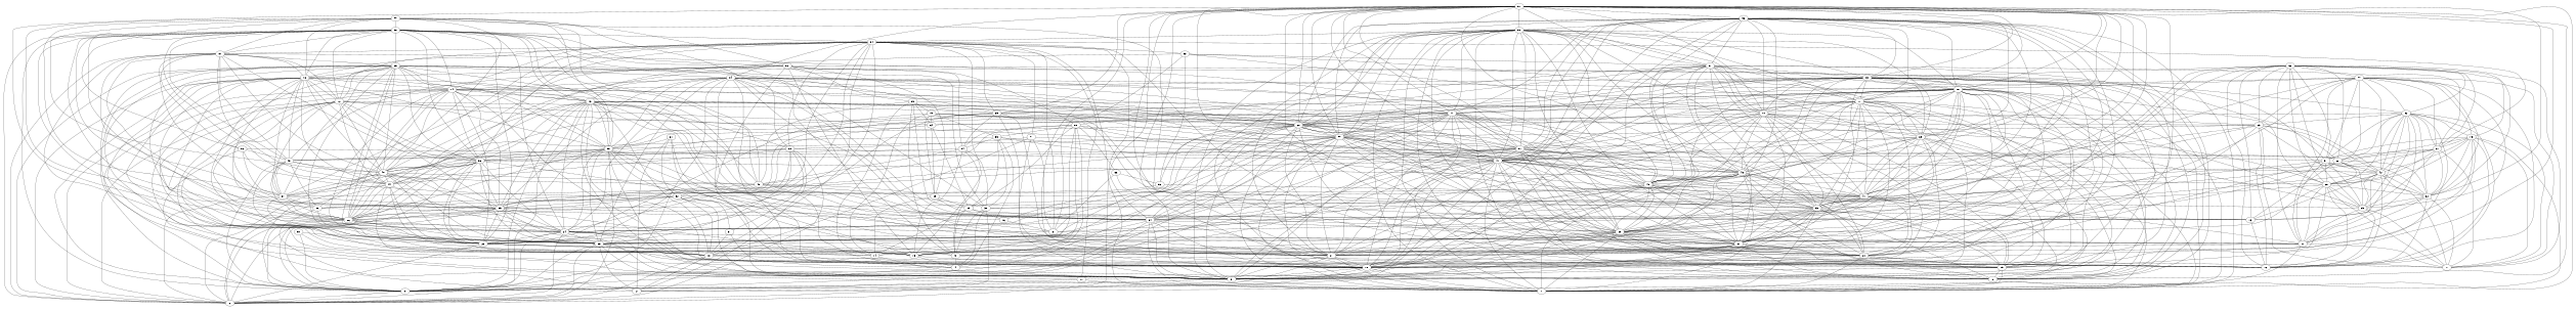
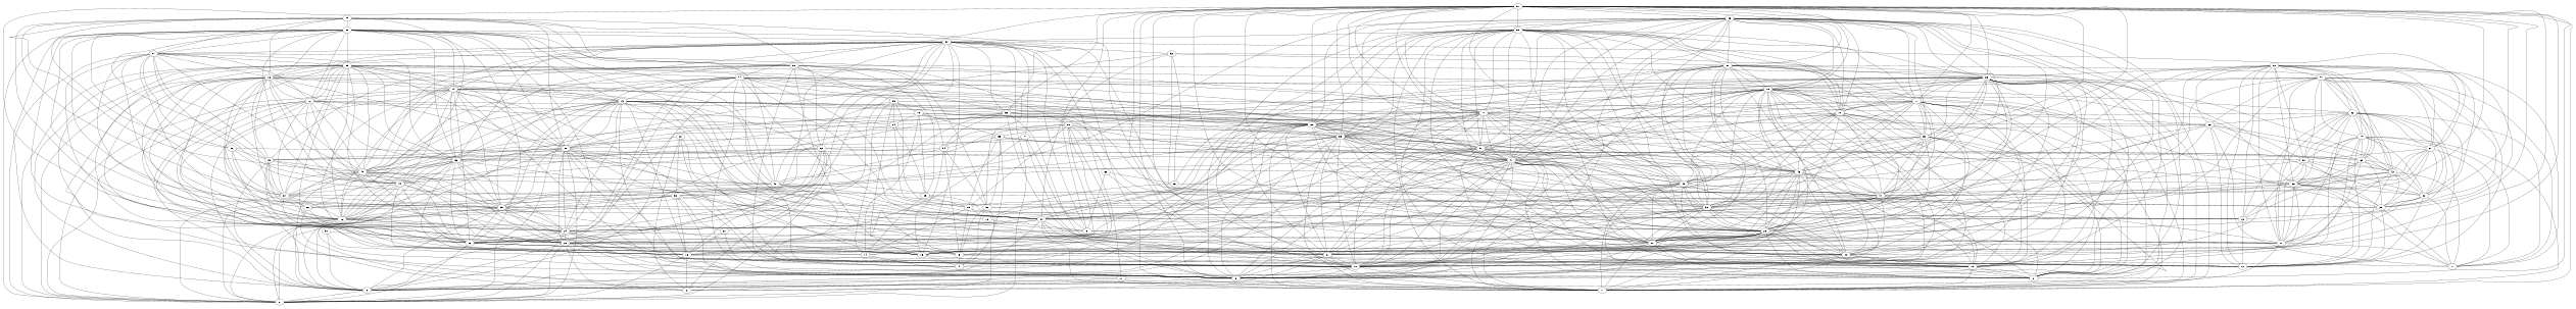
  digraph {
    rankdir=BT
    edge [arrowhead=both]
    0
    19
    20
    27
    28
    33
    41
    45
    46
    47
    56
    69
    70
    77
    78
    83
    91
    95
    96
    97
    82
    57
    60
    99
    94
    59
    71
    38
    34
    84
    42
    67
    92
    80
    53
    87
    72
    86
    65
    68
    73
    76
    58
    98
    74
    85
    93
    88
    79
    63
    75
    51
    62
    35
    55
    90
    66
    81
    61
    1
    5
    17
    25
    32
    30
    22
    29
    54
    89
    24
    52
    40
    36
    44
    26
    48
    37
    64
    39
    2
    11
    18
    23
    31
    49
    50
    3
    16
    4
    15
    6
    8
    9
    10
    21
    14
    7
    12
    13
    0 -> 19
    0 -> 20
    0 -> 27
    0 -> 28
    0 -> 33
    0 -> 41
    0 -> 45
    0 -> 46
    0 -> 47
    0 -> 56
    0 -> 69
    0 -> 70
    0 -> 77
    0 -> 78
    0 -> 83
    0 -> 91
    0 -> 95
    0 -> 96
    0 -> 97
    19 -> 20
    19 -> 27
    19 -> 28
    19 -> 33
    19 -> 41
    19 -> 45
    19 -> 46
    19 -> 47
    19 -> 69
    19 -> 70
    19 -> 77
    19 -> 78
    19 -> 83
    19 -> 91
    19 -> 95
    19 -> 96
    19 -> 97
    19 -> 82
    19 -> 57
    20 -> 27
    20 -> 28
    20 -> 33
    20 -> 41
    20 -> 45
    20 -> 46
    20 -> 47
    20 -> 69
    20 -> 77
    20 -> 78
    20 -> 83
    20 -> 91
    20 -> 96
    20 -> 97
    20 -> 57
    20 -> 60
    20 -> 99
    27 -> 28
    27 -> 33
    27 -> 41
    27 -> 45
    27 -> 46
    27 -> 47
    27 -> 69
    27 -> 70
    27 -> 78
    27 -> 83
    27 -> 91
    27 -> 95
    27 -> 96
    27 -> 97
    27 -> 60
    27 -> 94
    27 -> 59
    27 -> 71
    28 -> 33
    28 -> 41
    28 -> 45
    28 -> 46
    28 -> 47
    28 -> 69
    28 -> 70
    28 -> 77
    28 -> 83
    28 -> 91
    28 -> 95
    28 -> 96
    28 -> 97
    28 -> 57
    28 -> 60
    28 -> 59
    28 -> 71
    28 -> 38
    28 -> 34
    28 -> 84
    33 -> 41
    33 -> 45
    33 -> 46
    33 -> 47
    33 -> 69
    33 -> 70
    33 -> 77
    33 -> 78
    33 -> 91
    33 -> 95
    33 -> 96
    33 -> 97
    33 -> 57
    33 -> 60
    33 -> 59
    33 -> 71
    33 -> 42
    41 -> 45
    41 -> 46
    41 -> 47
    41 -> 69
    41 -> 70
    41 -> 77
    41 -> 78
    41 -> 83
    41 -> 95
    41 -> 96
    41 -> 97
    41 -> 67
    41 -> 92
    41 -> 80
    41 -> 53
    45 -> 46
    45 -> 47
    45 -> 69
    45 -> 70
    45 -> 77
    45 -> 78
    45 -> 83
    45 -> 91
    45 -> 96
    45 -> 97
    45 -> 57
    45 -> 60
    45 -> 59
    45 -> 71
    45 -> 87
    46 -> 47
    46 -> 69
    46 -> 70
    46 -> 77
    46 -> 78
    46 -> 83
    46 -> 91
    46 -> 95
    46 -> 97
    46 -> 57
    46 -> 60
    46 -> 59
    46 -> 71
    46 -> 72
    47 -> 69
    47 -> 70
    47 -> 77
    47 -> 78
    47 -> 83
    47 -> 91
    47 -> 95
    47 -> 96
    47 -> 97
    47 -> 57
    47 -> 60
    47 -> 59
    47 -> 71
    47 -> 84
    47 -> 86
    47 -> 65
    56 -> 57
    56 -> 94
    56 -> 87
    56 -> 72
    56 -> 68
    56 -> 73
    56 -> 76
    56 -> 58
    56 -> 98
    56 -> 74
    56 -> 85
    69 -> 70
    69 -> 77
    69 -> 78
    69 -> 83
    69 -> 91
    69 -> 95
    69 -> 96
    69 -> 97
    70 -> 77
    70 -> 78
    70 -> 83
    70 -> 91
    70 -> 95
    70 -> 96
    70 -> 97
    70 -> 93
    77 -> 78
    77 -> 83
    77 -> 91
    77 -> 95
    77 -> 96
    77 -> 97
    78 -> 83
    78 -> 91
    78 -> 95
    78 -> 96
    78 -> 97
    78 -> 84
    78 -> 88
    83 -> 91
    83 -> 95
    83 -> 96
    83 -> 97
    83 -> 92
    91 -> 95
    91 -> 96
    91 -> 97
    91 -> 93
    95 -> 20
    95 -> 96
    95 -> 97
    96 -> 97
    82 -> 92
    82 -> 85
    82 -> 88
    57 -> 69
    57 -> 70
    57 -> 78
    57 -> 83
    57 -> 95
    57 -> 96
    57 -> 97
    57 -> 60
    57 -> 59
    57 -> 71
    57 -> 84
    57 -> 73
    60 -> 70
    60 -> 77
    60 -> 78
    60 -> 83
    60 -> 95
    60 -> 96
    60 -> 97
    60 -> 71
    60 -> 84
    60 -> 65
    60 -> 73
    60 -> 74
    60 -> 79
    94 -> 95
    94 -> 98
    59 -> 77
    59 -> 78
    59 -> 83
    59 -> 95
    59 -> 96
    59 -> 97
    59 -> 60
    59 -> 71
    59 -> 84
    59 -> 73
    59 -> 74
    59 -> 85
    59 -> 63
    71 -> 77
    71 -> 78
    71 -> 83
    71 -> 95
    71 -> 96
    71 -> 97
    71 -> 84
    71 -> 73
    38 -> 56
    38 -> 78
    38 -> 82
    38 -> 42
    38 -> 67
    38 -> 92
    38 -> 65
    38 -> 75
    38 -> 51
    38 -> 62
    34 -> 47
    34 -> 78
    34 -> 97
    34 -> 57
    34 -> 60
    34 -> 59
    34 -> 71
    34 -> 84
    34 -> 92
    34 -> 73
    34 -> 58
    34 -> 74
    34 -> 85
    34 -> 35
    84 -> 97
    84 -> 85
    42 -> 83
    42 -> 82
    42 -> 67
    42 -> 88
    42 -> 63
    42 -> 75
    42 -> 51
    42 -> 62
    42 -> 55
    67 -> 91
    67 -> 82
    67 -> 94
    67 -> 92
    67 -> 88
    67 -> 75
    80 -> 91
    80 -> 90
    53 -> 91
    53 -> 93
    53 -> 66
    87 -> 99
    87 -> 94
    87 -> 98
    72 -> 94
    72 -> 87
    72 -> 76
    72 -> 98
    72 -> 74
    72 -> 85
    86 -> 99
    86 -> 87
    65 -> 97
    65 -> 94
    65 -> 72
    65 -> 85
    65 -> 88
    68 -> 99
    68 -> 94
    68 -> 73
    68 -> 81
    73 -> 84
    73 -> 76
    73 -> 98
    73 -> 74
    73 -> 85
    76 -> 99
    76 -> 94
    76 -> 87
    76 -> 98
    76 -> 85
    76 -> 90
    58 -> 60
    58 -> 99
    58 -> 59
    58 -> 71
    58 -> 84
    58 -> 73
    58 -> 76
    58 -> 98
    58 -> 74
    58 -> 85
    58 -> 61
    98 -> 99
    74 -> 83
    74 -> 94
    74 -> 84
    74 -> 76
    74 -> 98
    74 -> 85
    85 -> 87
    85 -> 98
    93 -> 94
    88 -> 92
    79 -> 89
    63 -> 82
    63 -> 92
    63 -> 88
    63 -> 79
    63 -> 89
    75 -> 82
    75 -> 92
    75 -> 88
    51 -> 82
    51 -> 67
    51 -> 92
    51 -> 88
    51 -> 75
    51 -> 55
    51 -> 90
    62 -> 82
    62 -> 92
    62 -> 68
    62 -> 88
    62 -> 63
    62 -> 75
    62 -> 81
    35 -> 56
    35 -> 59
    35 -> 84
    35 -> 87
    35 -> 72
    35 -> 65
    35 -> 73
    35 -> 76
    35 -> 58
    35 -> 98
    35 -> 74
    35 -> 51
    35 -> 52
    35 -> 48
    35 -> 37
    55 -> 80
    55 -> 79
    90 -> 99
    90 -> 98
    66 -> 80
    81 -> 94
    1 -> 82
    1 -> 38
    1 -> 42
    1 -> 67
    1 -> 92
    1 -> 88
    1 -> 63
    1 -> 75
    1 -> 5
    1 -> 17
    1 -> 25
    1 -> 32
    5 -> 80
    5 -> 58
    5 -> 98
    5 -> 63
    5 -> 51
    5 -> 30
    5 -> 22
    5 -> 29
    5 -> 54
    5 -> 89
    17 -> 41
    17 -> 82
    17 -> 59
    17 -> 38
    17 -> 42
    17 -> 92
    17 -> 88
    17 -> 75
    17 -> 51
    17 -> 25
    17 -> 32
    17 -> 24
    17 -> 52
    25 -> 77
    25 -> 82
    25 -> 38
    25 -> 42
    25 -> 67
    25 -> 92
    25 -> 80
    25 -> 93
    25 -> 88
    25 -> 51
    25 -> 62
    25 -> 32
    32 -> 97
    32 -> 82
    32 -> 38
    32 -> 42
    32 -> 67
    32 -> 92
    32 -> 88
    32 -> 63
    32 -> 75
    32 -> 51
    32 -> 62
    30 -> 41
    30 -> 98
    30 -> 88
    30 -> 55
    30 -> 90
    30 -> 54
    30 -> 40
    22 -> 56
    22 -> 78
    22 -> 94
    22 -> 87
    22 -> 65
    22 -> 76
    22 -> 98
    22 -> 74
    22 -> 85
    22 -> 79
    22 -> 35
    22 -> 24
    22 -> 36
    22 -> 44
    22 -> 26
    22 -> 48
    22 -> 37
    22 -> 64
    29 -> 80
    29 -> 63
    29 -> 55
    29 -> 89
    29 -> 64
    29 -> 39
    54 -> 80
    54 -> 65
    54 -> 55
    54 -> 90
    89 -> 90
    24 -> 56
    24 -> 60
    24 -> 94
    24 -> 59
    24 -> 34
    24 -> 84
    24 -> 72
    24 -> 73
    24 -> 76
    24 -> 58
    24 -> 98
    24 -> 85
    24 -> 35
    24 -> 44
    24 -> 26
    24 -> 48
    52 -> 67
    52 -> 86
    52 -> 68
    52 -> 61
    40 -> 99
    40 -> 80
    40 -> 76
    40 -> 98
    40 -> 54
    40 -> 89
    40 -> 48
    40 -> 49
    36 -> 96
    36 -> 99
    36 -> 87
    36 -> 52
    36 -> 37
    36 -> 49
    44 -> 56
    44 -> 71
    44 -> 87
    44 -> 72
    44 -> 65
    44 -> 68
    44 -> 76
    44 -> 98
    44 -> 74
    44 -> 93
    44 -> 48
    26 -> 56
    26 -> 97
    26 -> 99
    26 -> 94
    26 -> 87
    26 -> 72
    26 -> 73
    26 -> 58
    26 -> 98
    26 -> 74
    26 -> 85
    26 -> 35
    26 -> 90
    26 -> 52
    26 -> 40
    26 -> 44
    26 -> 48
    26 -> 37
    26 -> 49
    48 -> 56
    48 -> 99
    48 -> 94
    48 -> 87
    48 -> 72
    48 -> 73
    48 -> 76
    48 -> 58
    48 -> 74
    48 -> 85
    48 -> 55
    48 -> 90
    48 -> 49
    37 -> 47
    37 -> 56
    37 -> 99
    37 -> 94
    37 -> 72
    37 -> 86
    37 -> 76
    37 -> 98
    37 -> 85
    37 -> 44
    37 -> 48
    37 -> 49
    64 -> 82
-   64 -> 71
    64 -> 72
    64 -> 79
    64 -> 89
    39 -> 79
    39 -> 63
    39 -> 90
    39 -> 40
    39 -> 64
    2 -> 47
    2 -> 86
    2 -> 68
    2 -> 61
    2 -> 17
    2 -> 36
    2 -> 11
    2 -> 18
    2 -> 23
    11 -> 19
    11 -> 94
    11 -> 52
    18 -> 56
    18 -> 70
    18 -> 94
    18 -> 80
    18 -> 73
    18 -> 76
    18 -> 62
    18 -> 81
    18 -> 52
    18 -> 44
    18 -> 23
    18 -> 31
    18 -> 49
    23 -> 56
    23 -> 60
    23 -> 59
    23 -> 71
    23 -> 34
    23 -> 84
    23 -> 92
    23 -> 68
    23 -> 76
    23 -> 58
    23 -> 98
    23 -> 74
    23 -> 85
    23 -> 35
    23 -> 24
    23 -> 26
    23 -> 48
    23 -> 50
    31 -> 68
    31 -> 52
    49 -> 87
    49 -> 86
    49 -> 68
    49 -> 76
    49 -> 58
    49 -> 98
    49 -> 90
    49 -> 54
    3 -> 41
    3 -> 94
    3 -> 38
    3 -> 73
    3 -> 76
    3 -> 93
    3 -> 66
    3 -> 81
    3 -> 16
    16 -> 53
    16 -> 29
    16 -> 36
    4 -> 80
    4 -> 75
    4 -> 55
    4 -> 90
    4 -> 5
    4 -> 30
    4 -> 40
    4 -> 31
    4 -> 15
    15 -> 28
    15 -> 47
    15 -> 60
    15 -> 94
    15 -> 38
    15 -> 72
    15 -> 85
    15 -> 88
    15 -> 35
    15 -> 90
    15 -> 61
    15 -> 22
    15 -> 54
    15 -> 44
    6 -> 94
    6 -> 87
    6 -> 72
    6 -> 68
    6 -> 73
    6 -> 76
    6 -> 58
    6 -> 98
    6 -> 74
    6 -> 85
    6 -> 35
    6 -> 30
    6 -> 22
    6 -> 24
    6 -> 44
    6 -> 26
    6 -> 48
    6 -> 37
    6 -> 18
    6 -> 23
    6 -> 8
    8 -> 56
    8 -> 60
    8 -> 59
    8 -> 71
    8 -> 34
    8 -> 84
    8 -> 73
    8 -> 76
    8 -> 98
    8 -> 74
    8 -> 85
    8 -> 35
    8 -> 24
    8 -> 26
    8 -> 48
    8 -> 23
    8 -> 49
    8 -> 50
    8 -> 9
    8 -> 10
    8 -> 21
    9 -> 27
    9 -> 28
    9 -> 33
    9 -> 45
    9 -> 46
    9 -> 47
    9 -> 77
    9 -> 78
    9 -> 83
    9 -> 95
    9 -> 96
    9 -> 97
    9 -> 57
    9 -> 60
    9 -> 71
    9 -> 34
    9 -> 84
    9 -> 73
    9 -> 58
    9 -> 74
    9 -> 85
    9 -> 35
    9 -> 81
    9 -> 24
    9 -> 23
    9 -> 10
    9 -> 21
    9 -> 14
    10 -> 20
    10 -> 27
    10 -> 28
    10 -> 33
    10 -> 45
    10 -> 46
    10 -> 47
    10 -> 70
    10 -> 77
    10 -> 78
    10 -> 83
    10 -> 91
    10 -> 95
    10 -> 96
    10 -> 97
    10 -> 57
    10 -> 59
    10 -> 71
    10 -> 34
    10 -> 84
    10 -> 65
    10 -> 73
    10 -> 58
    10 -> 74
    10 -> 61
    10 -> 24
    10 -> 23
    10 -> 15
    10 -> 21
    21 -> 27
    21 -> 28
    21 -> 33
    21 -> 45
    21 -> 46
    21 -> 47
    21 -> 56
    21 -> 77
    21 -> 78
    21 -> 83
    21 -> 95
    21 -> 96
    21 -> 97
    21 -> 57
    21 -> 60
    21 -> 59
    21 -> 34
    21 -> 84
    21 -> 65
    21 -> 73
    21 -> 58
    21 -> 23
    14 -> 47
    14 -> 85
    14 -> 79
    14 -> 17
    14 -> 22
    14 -> 29
    14 -> 89
    14 -> 39
    7 -> 19
    7 -> 20
    7 -> 28
    7 -> 33
    7 -> 45
    7 -> 46
    7 -> 47
    7 -> 69
    7 -> 70
    7 -> 78
    7 -> 83
    7 -> 95
    7 -> 96
    7 -> 97
    7 -> 60
    7 -> 94
    7 -> 59
    7 -> 71
    7 -> 34
    7 -> 72
    7 -> 75
    7 -> 11
    7 -> 9
    7 -> 10
    7 -> 21
    12 -> 95
    12 -> 82
    12 -> 38
    12 -> 42
    12 -> 92
    12 -> 88
    12 -> 63
    12 -> 75
    12 -> 66
    12 -> 25
    12 -> 32
    12 -> 24
    12 -> 18
    12 -> 50
    12 -> 13
    13 -> 82
    13 -> 42
    13 -> 92
    13 -> 79
    13 -> 62
    13 -> 32
    13 -> 29
    13 -> 89
    13 -> 39
  }
